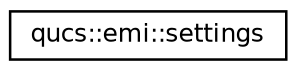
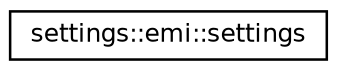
  digraph {
    rankdir=LR
-   n1 [color=black fillcolor=white fontname=Helvetica fontsize=10 height=0.2 label="qucs::emi::settings" shape=record style=filled width=0.4]
+   n1 [color=black fillcolor=white fontname=Helvetica fontsize=10 height=0.2 label="settings::emi::settings" shape=record style=filled width=0.4]
  }
